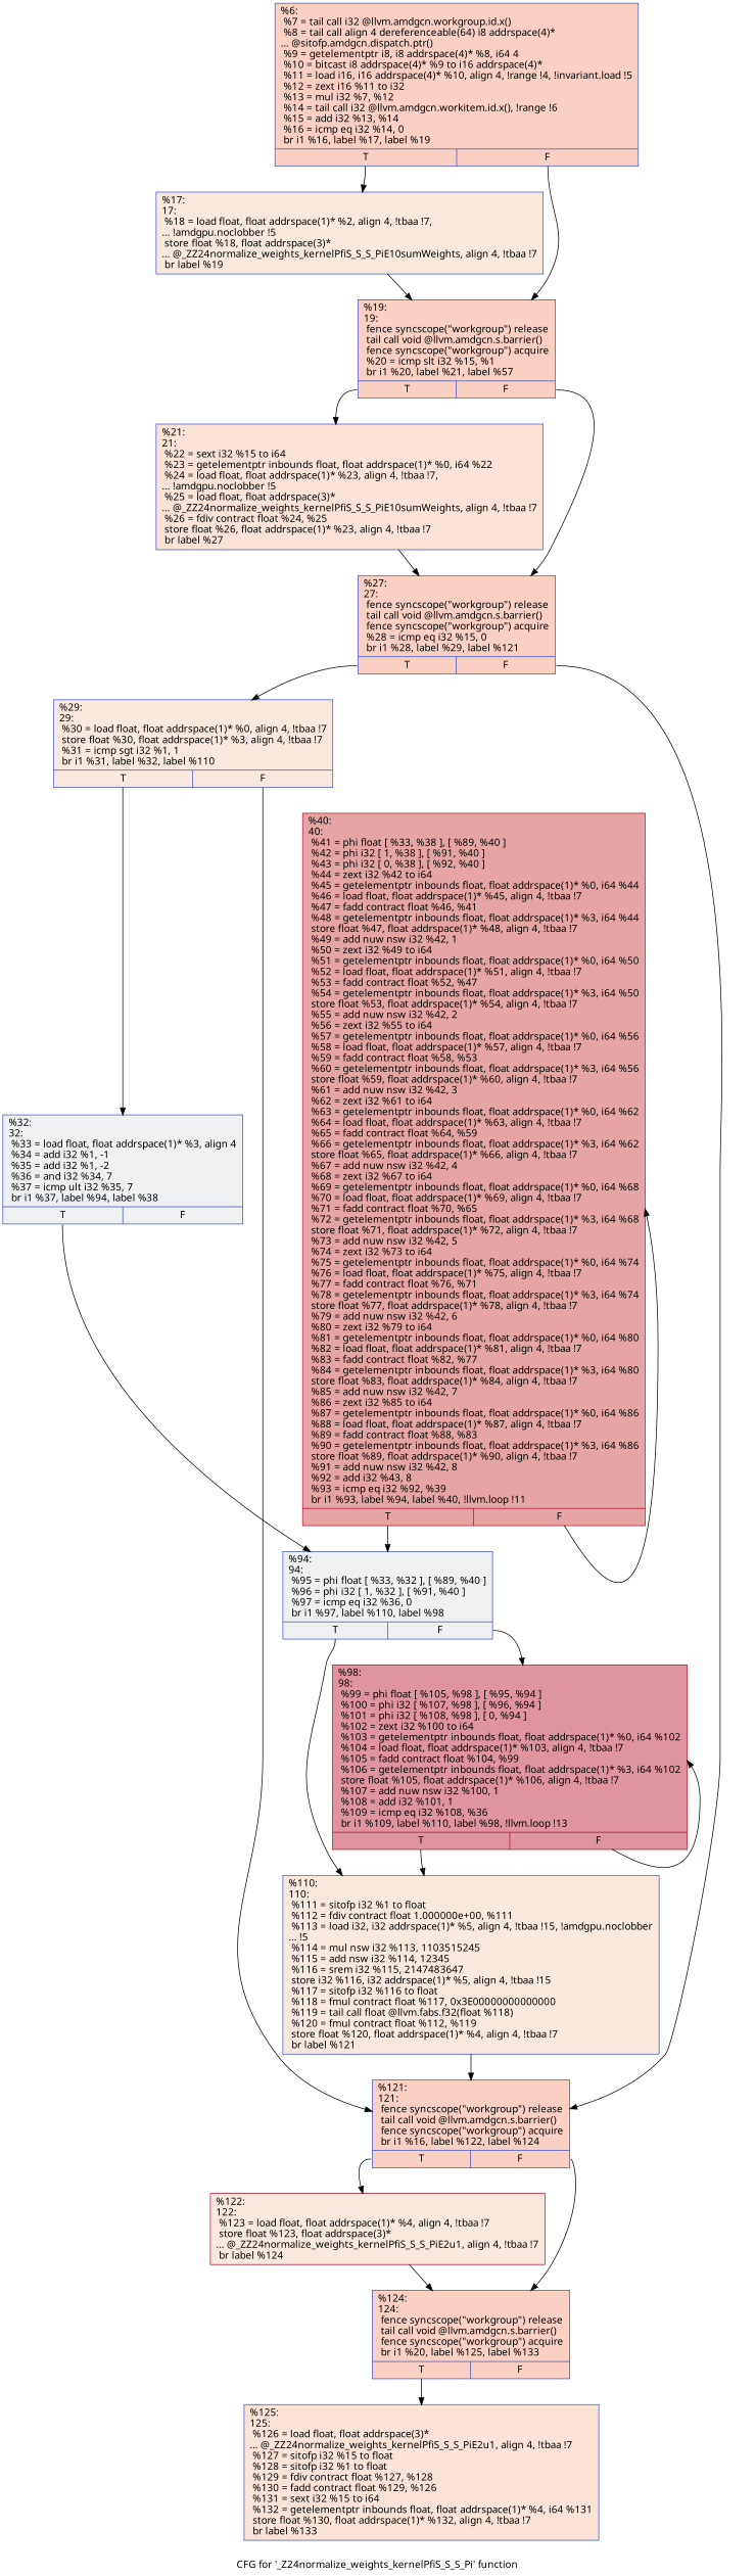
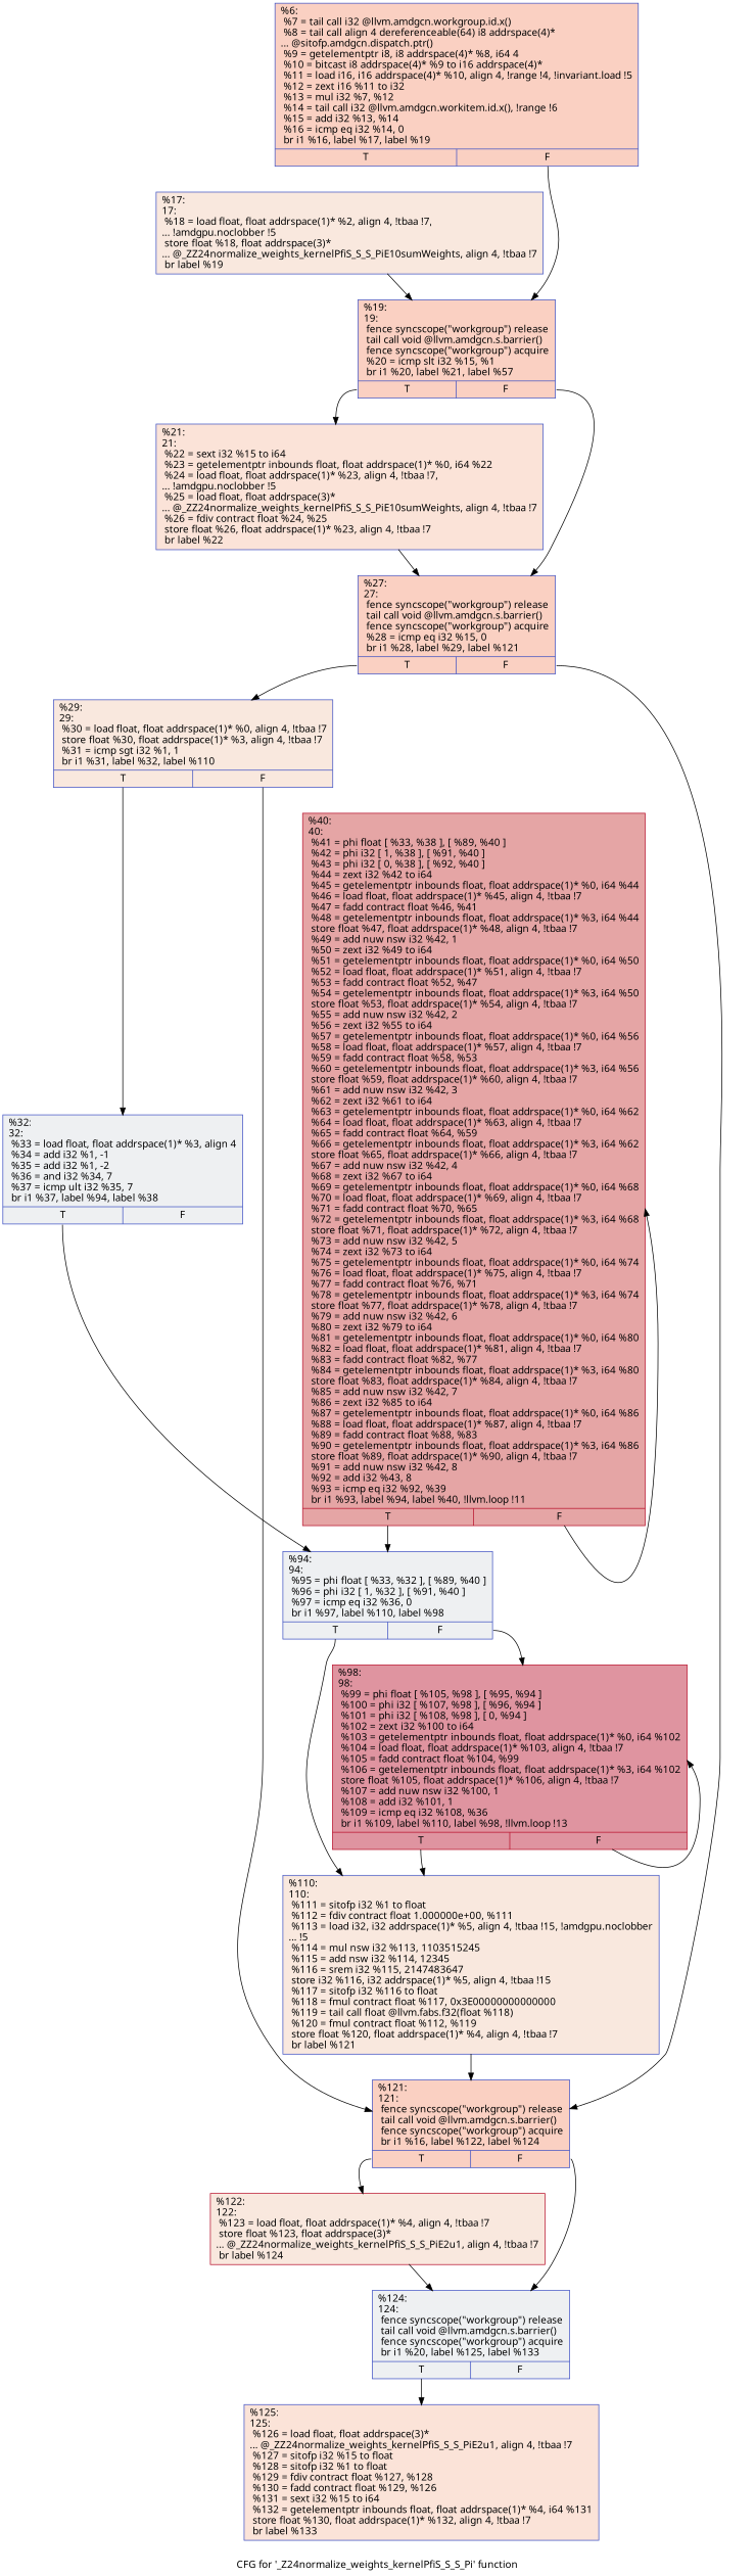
  digraph {
    fontname="Noto Sans"
    label="CFG for '_Z24normalize_weights_kernelPfiS_S_S_Pi' function"
    node [color="#3d50c3ff" fillcolor="#f3947570" fontname="Noto Sans" shape=record style=filled]
    edge [fontname="Noto Sans" tailport=s0]
    n1 [label="{%6:\l  %7 = tail call i32 @llvm.amdgcn.workgroup.id.x()\l  %8 = tail call align 4 dereferenceable(64) i8 addrspace(4)*\l... @sitofp.amdgcn.dispatch.ptr()\l  %9 = getelementptr i8, i8 addrspace(4)* %8, i64 4\l  %10 = bitcast i8 addrspace(4)* %9 to i16 addrspace(4)*\l  %11 = load i16, i16 addrspace(4)* %10, align 4, !range !4, !invariant.load !5\l  %12 = zext i16 %11 to i32\l  %13 = mul i32 %7, %12\l  %14 = tail call i32 @llvm.amdgcn.workitem.id.x(), !range !6\l  %15 = add i32 %13, %14\l  %16 = icmp eq i32 %14, 0\l  br i1 %16, label %17, label %19\l|{<s0>T|<s1>F}}"]
    n2 [fillcolor="#f2cab570" label="{%17:\l17:                                               \l  %18 = load float, float addrspace(1)* %2, align 4, !tbaa !7,\l... !amdgpu.noclobber !5\l  store float %18, float addrspace(3)*\l... @_ZZ24normalize_weights_kernelPfiS_S_S_PiE10sumWeights, align 4, !tbaa !7\l  br label %19\l}"]
    n3 [label="{%19:\l19:                                               \l  fence syncscope(\"workgroup\") release\l  tail call void @llvm.amdgcn.s.barrier()\l  fence syncscope(\"workgroup\") acquire\l  %20 = icmp slt i32 %15, %1\l  br i1 %20, label %21, label %57\l|{<s0>T|<s1>F}}"]
-   n4 [fillcolor="#f6bfa670" label="{%21:\l21:                                               \l  %22 = sext i32 %15 to i64\l  %23 = getelementptr inbounds float, float addrspace(1)* %0, i64 %22\l  %24 = load float, float addrspace(1)* %23, align 4, !tbaa !7,\l... !amdgpu.noclobber !5\l  %25 = load float, float addrspace(3)*\l... @_ZZ24normalize_weights_kernelPfiS_S_S_PiE10sumWeights, align 4, !tbaa !7\l  %26 = fdiv contract float %24, %25\l  store float %26, float addrspace(1)* %23, align 4, !tbaa !7\l  br label %27\l}"]
+   n4 [fillcolor="#f6bfa670" label="{%21:\l21:                                               \l  %22 = sext i32 %15 to i64\l  %23 = getelementptr inbounds float, float addrspace(1)* %0, i64 %22\l  %24 = load float, float addrspace(1)* %23, align 4, !tbaa !7,\l... !amdgpu.noclobber !5\l  %25 = load float, float addrspace(3)*\l... @_ZZ24normalize_weights_kernelPfiS_S_S_PiE10sumWeights, align 4, !tbaa !7\l  %26 = fdiv contract float %24, %25\l  store float %26, float addrspace(1)* %23, align 4, !tbaa !7\l  br label %22\l}"]
    n5 [label="{%27:\l27:                                               \l  fence syncscope(\"workgroup\") release\l  tail call void @llvm.amdgcn.s.barrier()\l  fence syncscope(\"workgroup\") acquire\l  %28 = icmp eq i32 %15, 0\l  br i1 %28, label %29, label %121\l|{<s0>T|<s1>F}}"]
    n6 [fillcolor="#f2cab570" label="{%29:\l29:                                               \l  %30 = load float, float addrspace(1)* %0, align 4, !tbaa !7\l  store float %30, float addrspace(1)* %3, align 4, !tbaa !7\l  %31 = icmp sgt i32 %1, 1\l  br i1 %31, label %32, label %110\l|{<s0>T|<s1>F}}"]
    n7 [label="{%121:\l121:                                              \l  fence syncscope(\"workgroup\") release\l  tail call void @llvm.amdgcn.s.barrier()\l  fence syncscope(\"workgroup\") acquire\l  br i1 %16, label %122, label %124\l|{<s0>T|<s1>F}}"]
    n8 [fillcolor="#d9dce170" label="{%32:\l32:                                               \l  %33 = load float, float addrspace(1)* %3, align 4\l  %34 = add i32 %1, -1\l  %35 = add i32 %1, -2\l  %36 = and i32 %34, 7\l  %37 = icmp ult i32 %35, 7\l  br i1 %37, label %94, label %38\l|{<s0>T|<s1>F}}"]
    n9 [color="#b70d28ff" fillcolor="#f2cab570" label="{%122:\l122:                                              \l  %123 = load float, float addrspace(1)* %4, align 4, !tbaa !7\l  store float %123, float addrspace(3)*\l... @_ZZ24normalize_weights_kernelPfiS_S_S_PiE2u1, align 4, !tbaa !7\l  br label %124\l}"]
-   n10 [label="{%124:\l124:                                              \l  fence syncscope(\"workgroup\") release\l  tail call void @llvm.amdgcn.s.barrier()\l  fence syncscope(\"workgroup\") acquire\l  br i1 %20, label %125, label %133\l|{<s0>T|<s1>F}}"]
+   n10 [fillcolor="#d9dce170" label="{%124:\l124:                                              \l  fence syncscope(\"workgroup\") release\l  tail call void @llvm.amdgcn.s.barrier()\l  fence syncscope(\"workgroup\") acquire\l  br i1 %20, label %125, label %133\l|{<s0>T|<s1>F}}"]
    n11 [fillcolor="#d9dce170" label="{%94:\l94:                                               \l  %95 = phi float [ %33, %32 ], [ %89, %40 ]\l  %96 = phi i32 [ 1, %32 ], [ %91, %40 ]\l  %97 = icmp eq i32 %36, 0\l  br i1 %97, label %110, label %98\l|{<s0>T|<s1>F}}"]
    n12 [fillcolor="#f2cab570" label="{%110:\l110:                                              \l  %111 = sitofp i32 %1 to float\l  %112 = fdiv contract float 1.000000e+00, %111\l  %113 = load i32, i32 addrspace(1)* %5, align 4, !tbaa !15, !amdgpu.noclobber\l... !5\l  %114 = mul nsw i32 %113, 1103515245\l  %115 = add nsw i32 %114, 12345\l  %116 = srem i32 %115, 2147483647\l  store i32 %116, i32 addrspace(1)* %5, align 4, !tbaa !15\l  %117 = sitofp i32 %116 to float\l  %118 = fmul contract float %117, 0x3E00000000000000\l  %119 = tail call float @llvm.fabs.f32(float %118)\l  %120 = fmul contract float %112, %119\l  store float %120, float addrspace(1)* %4, align 4, !tbaa !7\l  br label %121\l}"]
    n13 [fillcolor="#f6bfa670" label="{%125:\l125:                                              \l  %126 = load float, float addrspace(3)*\l... @_ZZ24normalize_weights_kernelPfiS_S_S_PiE2u1, align 4, !tbaa !7\l  %127 = sitofp i32 %15 to float\l  %128 = sitofp i32 %1 to float\l  %129 = fdiv contract float %127, %128\l  %130 = fadd contract float %129, %126\l  %131 = sext i32 %15 to i64\l  %132 = getelementptr inbounds float, float addrspace(1)* %4, i64 %131\l  store float %130, float addrspace(1)* %132, align 4, !tbaa !7\l  br label %133\l}"]
    n14 [color="#b70d28ff" fillcolor="#b70d2870" label="{%98:\l98:                                               \l  %99 = phi float [ %105, %98 ], [ %95, %94 ]\l  %100 = phi i32 [ %107, %98 ], [ %96, %94 ]\l  %101 = phi i32 [ %108, %98 ], [ 0, %94 ]\l  %102 = zext i32 %100 to i64\l  %103 = getelementptr inbounds float, float addrspace(1)* %0, i64 %102\l  %104 = load float, float addrspace(1)* %103, align 4, !tbaa !7\l  %105 = fadd contract float %104, %99\l  %106 = getelementptr inbounds float, float addrspace(1)* %3, i64 %102\l  store float %105, float addrspace(1)* %106, align 4, !tbaa !7\l  %107 = add nuw nsw i32 %100, 1\l  %108 = add i32 %101, 1\l  %109 = icmp eq i32 %108, %36\l  br i1 %109, label %110, label %98, !llvm.loop !13\l|{<s0>T|<s1>F}}"]
    n15 [color="#b70d28ff" fillcolor="#c5333470" label="{%40:\l40:                                               \l  %41 = phi float [ %33, %38 ], [ %89, %40 ]\l  %42 = phi i32 [ 1, %38 ], [ %91, %40 ]\l  %43 = phi i32 [ 0, %38 ], [ %92, %40 ]\l  %44 = zext i32 %42 to i64\l  %45 = getelementptr inbounds float, float addrspace(1)* %0, i64 %44\l  %46 = load float, float addrspace(1)* %45, align 4, !tbaa !7\l  %47 = fadd contract float %46, %41\l  %48 = getelementptr inbounds float, float addrspace(1)* %3, i64 %44\l  store float %47, float addrspace(1)* %48, align 4, !tbaa !7\l  %49 = add nuw nsw i32 %42, 1\l  %50 = zext i32 %49 to i64\l  %51 = getelementptr inbounds float, float addrspace(1)* %0, i64 %50\l  %52 = load float, float addrspace(1)* %51, align 4, !tbaa !7\l  %53 = fadd contract float %52, %47\l  %54 = getelementptr inbounds float, float addrspace(1)* %3, i64 %50\l  store float %53, float addrspace(1)* %54, align 4, !tbaa !7\l  %55 = add nuw nsw i32 %42, 2\l  %56 = zext i32 %55 to i64\l  %57 = getelementptr inbounds float, float addrspace(1)* %0, i64 %56\l  %58 = load float, float addrspace(1)* %57, align 4, !tbaa !7\l  %59 = fadd contract float %58, %53\l  %60 = getelementptr inbounds float, float addrspace(1)* %3, i64 %56\l  store float %59, float addrspace(1)* %60, align 4, !tbaa !7\l  %61 = add nuw nsw i32 %42, 3\l  %62 = zext i32 %61 to i64\l  %63 = getelementptr inbounds float, float addrspace(1)* %0, i64 %62\l  %64 = load float, float addrspace(1)* %63, align 4, !tbaa !7\l  %65 = fadd contract float %64, %59\l  %66 = getelementptr inbounds float, float addrspace(1)* %3, i64 %62\l  store float %65, float addrspace(1)* %66, align 4, !tbaa !7\l  %67 = add nuw nsw i32 %42, 4\l  %68 = zext i32 %67 to i64\l  %69 = getelementptr inbounds float, float addrspace(1)* %0, i64 %68\l  %70 = load float, float addrspace(1)* %69, align 4, !tbaa !7\l  %71 = fadd contract float %70, %65\l  %72 = getelementptr inbounds float, float addrspace(1)* %3, i64 %68\l  store float %71, float addrspace(1)* %72, align 4, !tbaa !7\l  %73 = add nuw nsw i32 %42, 5\l  %74 = zext i32 %73 to i64\l  %75 = getelementptr inbounds float, float addrspace(1)* %0, i64 %74\l  %76 = load float, float addrspace(1)* %75, align 4, !tbaa !7\l  %77 = fadd contract float %76, %71\l  %78 = getelementptr inbounds float, float addrspace(1)* %3, i64 %74\l  store float %77, float addrspace(1)* %78, align 4, !tbaa !7\l  %79 = add nuw nsw i32 %42, 6\l  %80 = zext i32 %79 to i64\l  %81 = getelementptr inbounds float, float addrspace(1)* %0, i64 %80\l  %82 = load float, float addrspace(1)* %81, align 4, !tbaa !7\l  %83 = fadd contract float %82, %77\l  %84 = getelementptr inbounds float, float addrspace(1)* %3, i64 %80\l  store float %83, float addrspace(1)* %84, align 4, !tbaa !7\l  %85 = add nuw nsw i32 %42, 7\l  %86 = zext i32 %85 to i64\l  %87 = getelementptr inbounds float, float addrspace(1)* %0, i64 %86\l  %88 = load float, float addrspace(1)* %87, align 4, !tbaa !7\l  %89 = fadd contract float %88, %83\l  %90 = getelementptr inbounds float, float addrspace(1)* %3, i64 %86\l  store float %89, float addrspace(1)* %90, align 4, !tbaa !7\l  %91 = add nuw nsw i32 %42, 8\l  %92 = add i32 %43, 8\l  %93 = icmp eq i32 %92, %39\l  br i1 %93, label %94, label %40, !llvm.loop !11\l|{<s0>T|<s1>F}}"]
-   n1 -> n2
    n1 -> n3 [tailport=s1]
    n2 -> n3
    n3 -> n4
    n3 -> n5 [tailport=s1]
    n4 -> n5
    n5 -> n6
    n5 -> n7 [tailport=s1]
    n6 -> n7 [tailport=s1]
    n6 -> n8
    n7 -> n9
    n7 -> n10 [tailport=s1]
    n8 -> n11
    n9 -> n10
    n10 -> n13
    n11 -> n12
    n11 -> n14 [tailport=s1]
    n12 -> n7
    n14 -> n12
    n14 -> n14 [tailport=s1]
    n15 -> n11
    n15 -> n15 [tailport=s1]
  }
